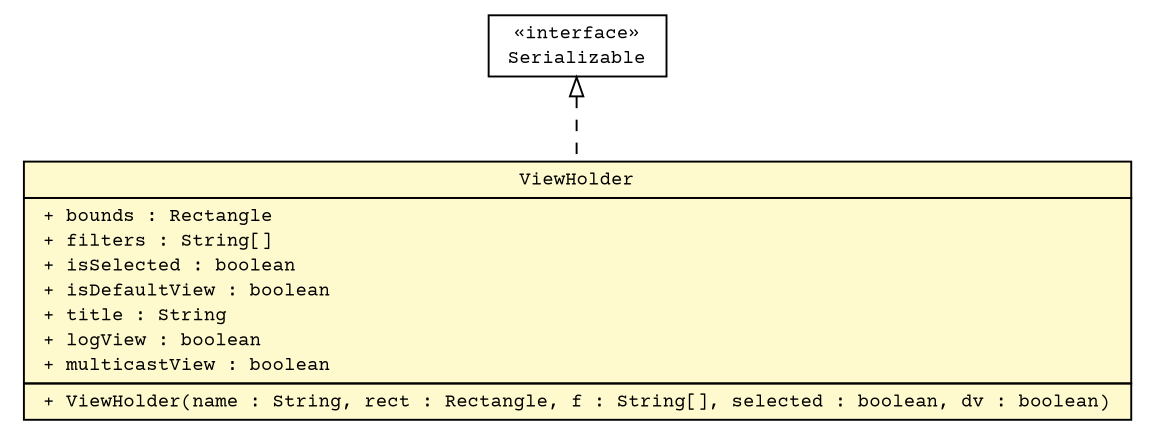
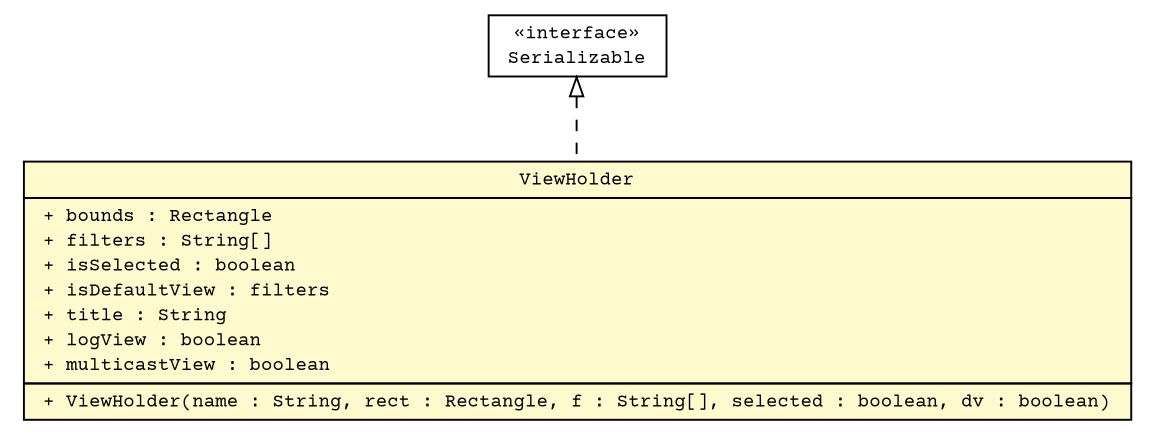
  digraph {
    nodesep=0.25
    ranksep=0.5
    fontname="Courier Prime"
    node [fontcolor=black fontname="Courier Prime" fontsize=10.0 shape=plaintext]
-   n1 [label=<<table title="sorcer.ssb.tools.plugin.browser.ViewHolder" border="0" cellborder="1" cellspacing="0" cellpadding="2" port="p" bgcolor="lemonChiffon" href="./ViewHolder.html"> 		<tr><td><table border="0" cellspacing="0" cellpadding="1"> <tr><td align="center" balign="center"> ViewHolder </td></tr> 		</table></td></tr> 		<tr><td><table border="0" cellspacing="0" cellpadding="1"> <tr><td align="left" balign="left"> + bounds : Rectangle </td></tr> <tr><td align="left" balign="left"> + filters : String[] </td></tr> <tr><td align="left" balign="left"> + isSelected : boolean </td></tr> <tr><td align="left" balign="left"> + isDefaultView : boolean </td></tr> <tr><td align="left" balign="left"> + title : String </td></tr> <tr><td align="left" balign="left"> + logView : boolean </td></tr> <tr><td align="left" balign="left"> + multicastView : boolean </td></tr> 		</table></td></tr> 		<tr><td><table border="0" cellspacing="0" cellpadding="1"> <tr><td align="left" balign="left"> + ViewHolder(name : String, rect : Rectangle, f : String[], selected : boolean, dv : boolean) </td></tr> 		</table></td></tr> 		</table>>]
+   n1 [label=<<table title="sorcer.ssb.tools.plugin.browser.ViewHolder" border="0" cellborder="1" cellspacing="0" cellpadding="2" port="p" bgcolor="lemonChiffon" href="./ViewHolder.html"> 		<tr><td><table border="0" cellspacing="0" cellpadding="1"> <tr><td align="center" balign="center"> ViewHolder </td></tr> 		</table></td></tr> 		<tr><td><table border="0" cellspacing="0" cellpadding="1"> <tr><td align="left" balign="left"> + bounds : Rectangle </td></tr> <tr><td align="left" balign="left"> + filters : String[] </td></tr> <tr><td align="left" balign="left"> + isSelected : boolean </td></tr> <tr><td align="left" balign="left"> + isDefaultView : filters </td></tr> <tr><td align="left" balign="left"> + title : String </td></tr> <tr><td align="left" balign="left"> + logView : boolean </td></tr> <tr><td align="left" balign="left"> + multicastView : boolean </td></tr> 		</table></td></tr> 		<tr><td><table border="0" cellspacing="0" cellpadding="1"> <tr><td align="left" balign="left"> + ViewHolder(name : String, rect : Rectangle, f : String[], selected : boolean, dv : boolean) </td></tr> 		</table></td></tr> 		</table>>]
    n2 [label=<<table title="java.io.Serializable" border="0" cellborder="1" cellspacing="0" cellpadding="2" port="p" href="http://docs.oracle.com/javase/7/docs/api/java/io/Serializable.html"> 		<tr><td><table border="0" cellspacing="0" cellpadding="1"> <tr><td align="center" balign="center"> &#171;interface&#187; </td></tr> <tr><td align="center" balign="center"> Serializable </td></tr> 		</table></td></tr> 		</table>>]
    n2 -> n1 [arrowtail=empty dir=back fontname="Courier Prime" fontsize=10 headport=p labelfontname=Helvetica labelfontsize=10 style=dashed tailport=p]
  }
